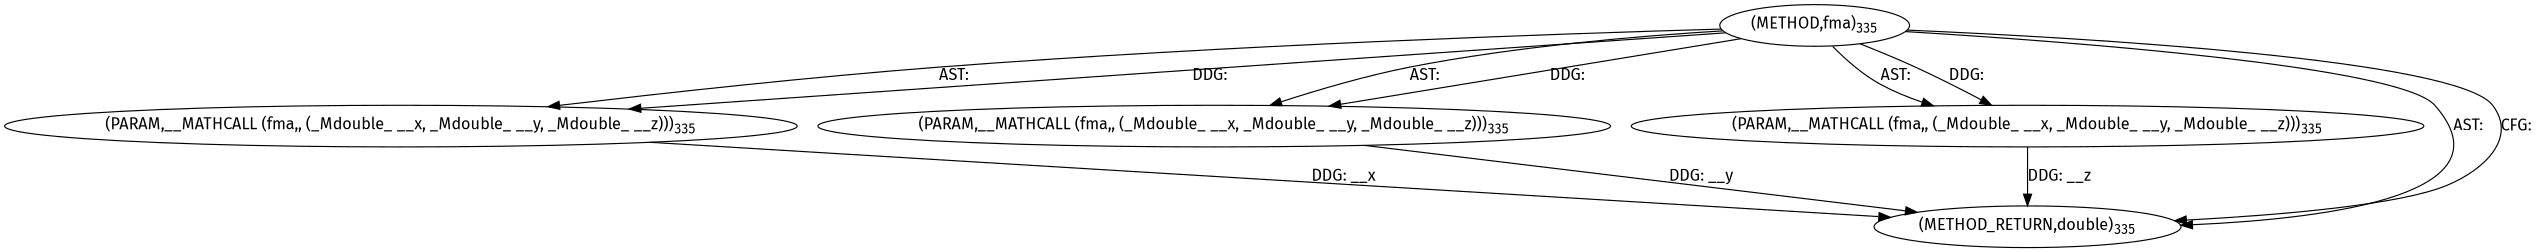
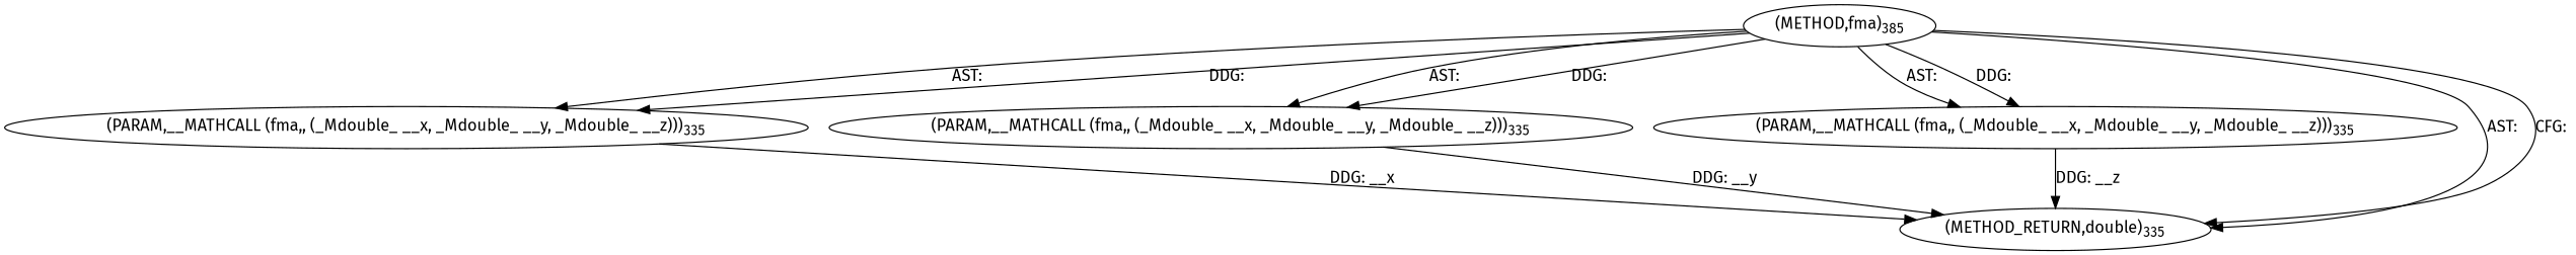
  digraph {
    fontname="Fira Sans"
    node [fontname="Fira Sans"]
    edge [fontname="Fira Sans"]
-   n1 [label=<(METHOD,fma)<SUB>335</SUB>>]
+   n1 [label=<(METHOD,fma)<SUB>385</SUB>>]
    n2 [label=<(PARAM,__MATHCALL (fma,, (_Mdouble_ __x, _Mdouble_ __y, _Mdouble_ __z)))<SUB>335</SUB>>]
    n3 [label=<(PARAM,__MATHCALL (fma,, (_Mdouble_ __x, _Mdouble_ __y, _Mdouble_ __z)))<SUB>335</SUB>>]
    n4 [label=<(PARAM,__MATHCALL (fma,, (_Mdouble_ __x, _Mdouble_ __y, _Mdouble_ __z)))<SUB>335</SUB>>]
    n5 [label=<(METHOD_RETURN,double)<SUB>335</SUB>>]
    n1 -> n2 [label="AST: "]
    n1 -> n2 [label="DDG: "]
    n1 -> n3 [label="AST: "]
    n1 -> n3 [label="DDG: "]
    n1 -> n4 [label="AST: "]
    n1 -> n4 [label="DDG: "]
    n1 -> n5 [label="AST: "]
    n1 -> n5 [label="CFG: "]
    n2 -> n5 [label="DDG: __x"]
    n3 -> n5 [label="DDG: __y"]
    n4 -> n5 [label="DDG: __z"]
  }
